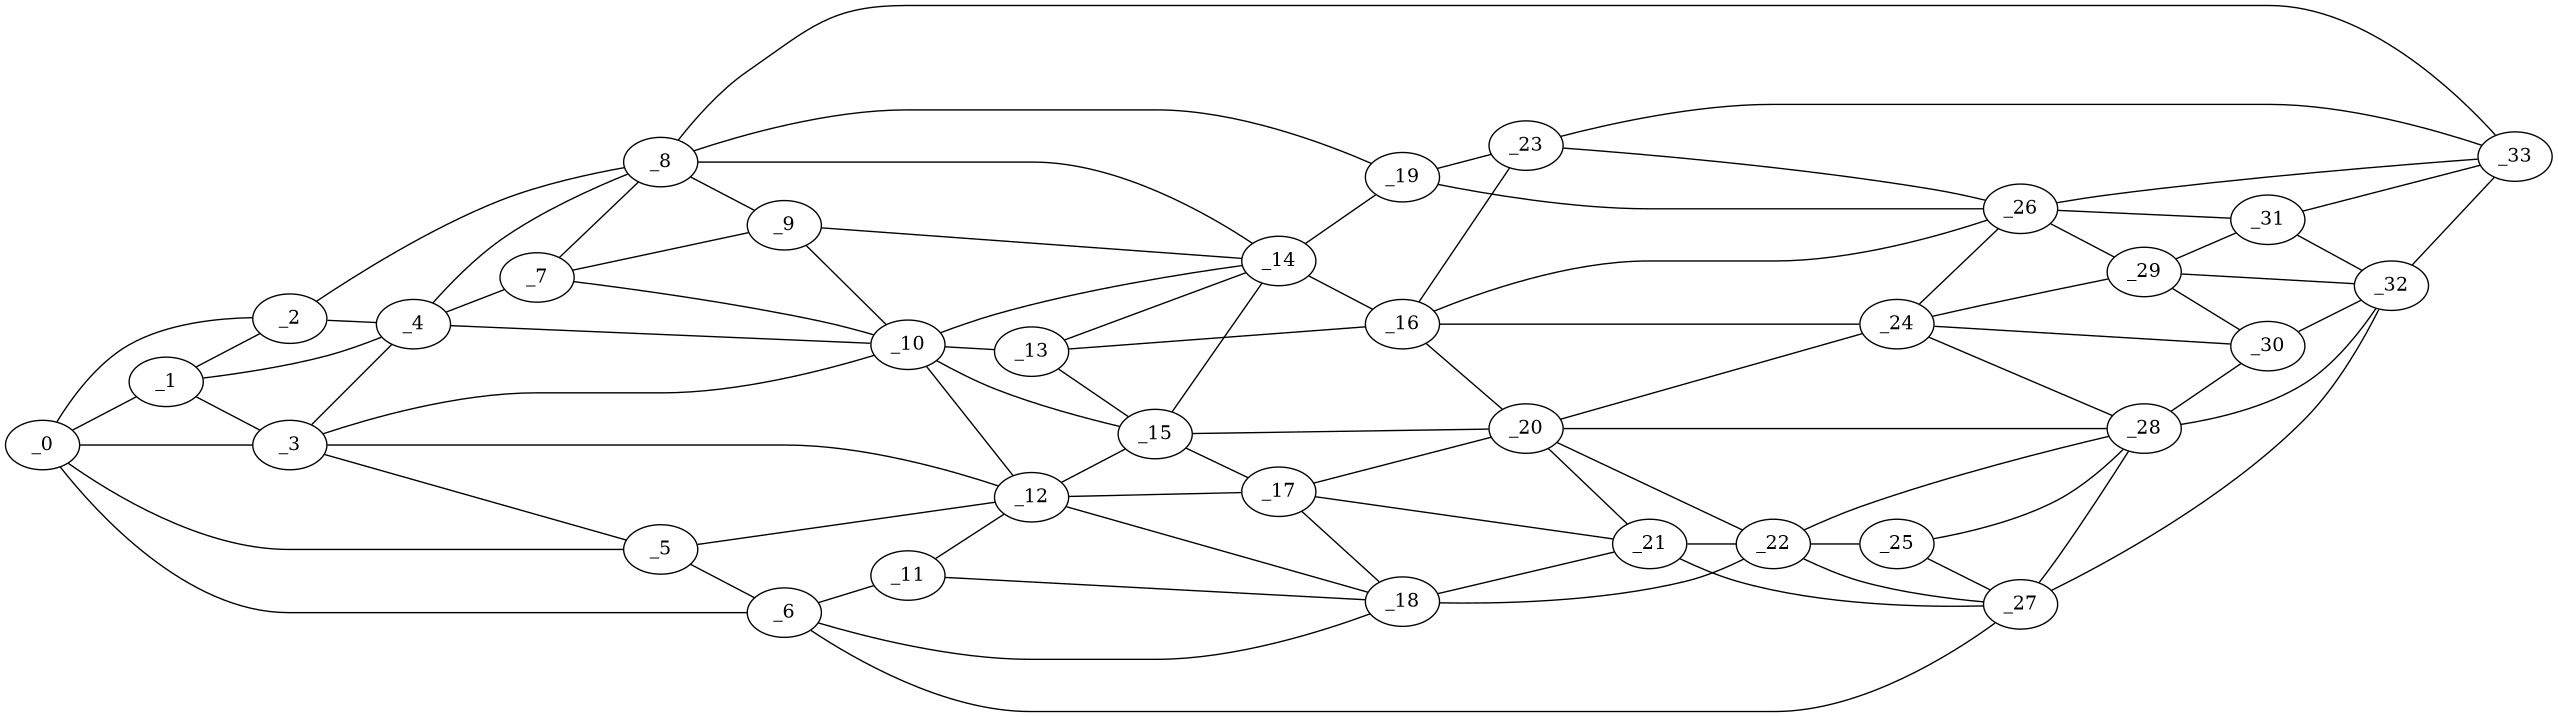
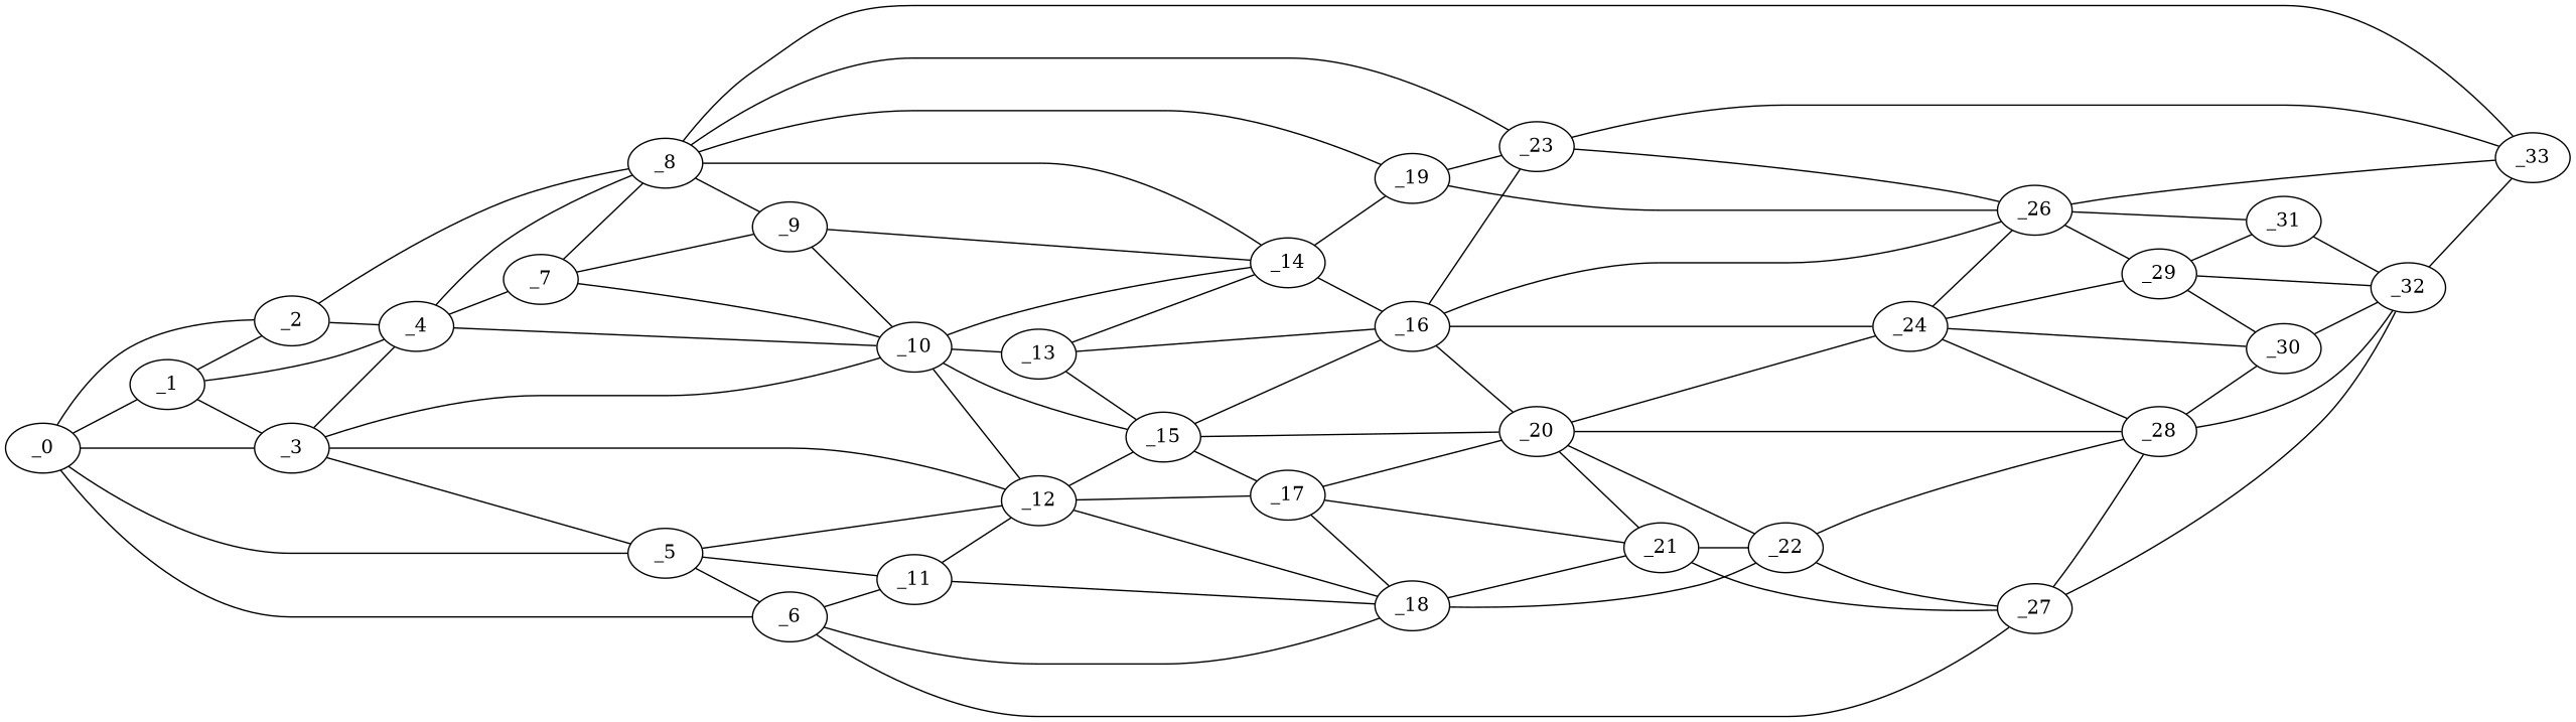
  graph {
    rankdir=LR
    node [x=59 y=37]
    edge [valence=2]
    _0 [x=19 y=30]
    _1 [x=28 y=29]
    _2 [x=29 y=18]
    _3 [x=33]
    _5 [x=45 y=95]
    _6 [x=48 y=115]
    _4 [x=41 y=34]
    _8 [x=54 y=15]
    _10 [y=46]
    _12 [x=61 y=77]
    _11 [x=60 y=109]
    _18 [x=84 y=107]
    _27 [x=107 y=108]
    _7 [x=49 y=35]
    _9 [y=32]
    _14 [x=69]
    _19 [x=89 y=33]
    _23 [x=98 y=32]
    _33 [x=124 y=41]
    _13 [x=66 y=46]
    _15 [x=76 y=67]
    _17 [x=84 y=76]
    _21 [x=90 y=106]
    _22 [x=96 y=105]
    _28 [x=109 y=91]
    _32 [x=122 y=84]
    _16 [x=81 y=53]
    _26 [x=105 y=51]
    _20 [x=90 y=75]
    _30 [x=121 y=80]
    _24 [x=101 y=73]
    _29 [x=121 y=65]
    _31 [x=122 y=54]
-   _25 [x=101 y=105]
    _0 -- _1
    _0 -- _2 [valence=1]
    _0 -- _3 [valence=1]
    _0 -- _5 [valence=1]
    _0 -- _6 [valence=1]
    _1 -- _2
    _1 -- _3
    _1 -- _4
    _2 -- _4 [valence=1]
    _2 -- _8 [valence=1]
    _3 -- _5
    _3 -- _4 [valence=1]
    _3 -- _10
    _3 -- _12
    _5 -- _6
    _5 -- _12
+   _5 -- _11
    _6 -- _11
    _6 -- _18 [valence=1]
    _6 -- _27 [valence=1]
    _4 -- _8
    _4 -- _10
    _4 -- _7
    _8 -- _9
    _8 -- _14
    _8 -- _19
+   _8 -- _23
    _8 -- _33 [valence=1]
    _10 -- _12
    _10 -- _14
    _10 -- _13 [valence=1]
    _10 -- _15 [valence=1]
    _12 -- _18
    _12 -- _15 [valence=1]
    _12 -- _17
    _11 -- _12
    _11 -- _18
    _18 -- _21
    _18 -- _22
    _27 -- _28
    _27 -- _32 [valence=1]
    _7 -- _8
    _7 -- _10
    _7 -- _9
    _9 -- _10
    _9 -- _14
    _14 -- _19 [valence=1]
    _14 -- _16 [valence=1]
    _19 -- _23
    _19 -- _26 [valence=1]
    _23 -- _33
    _23 -- _26
    _13 -- _14
    _13 -- _15
    _13 -- _16 [valence=1]
    _15 -- _17
-   _15 -- _14
+   _15 -- _16
    _15 -- _20
    _17 -- _18 [valence=1]
    _17 -- _21
    _17 -- _20
    _21 -- _27
    _21 -- _22 [valence=1]
    _22 -- _27
    _22 -- _28
-   _22 -- _25
    _28 -- _32
    _28 -- _30 [valence=1]
    _32 -- _33 [valence=1]
    _16 -- _23 [valence=1]
    _16 -- _26
    _16 -- _20 [valence=1]
    _16 -- _24 [valence=1]
    _26 -- _33 [valence=1]
    _26 -- _29 [valence=1]
    _26 -- _31
    _20 -- _21
    _20 -- _22
    _20 -- _28 [valence=1]
    _20 -- _24 [valence=1]
    _30 -- _32
    _24 -- _28
    _24 -- _26
    _24 -- _30
    _24 -- _29
    _29 -- _32 [valence=1]
    _29 -- _30 [valence=1]
    _29 -- _31
-   _31 -- _33
    _31 -- _32
-   _25 -- _27
-   _25 -- _28 [valence=1]
  }
